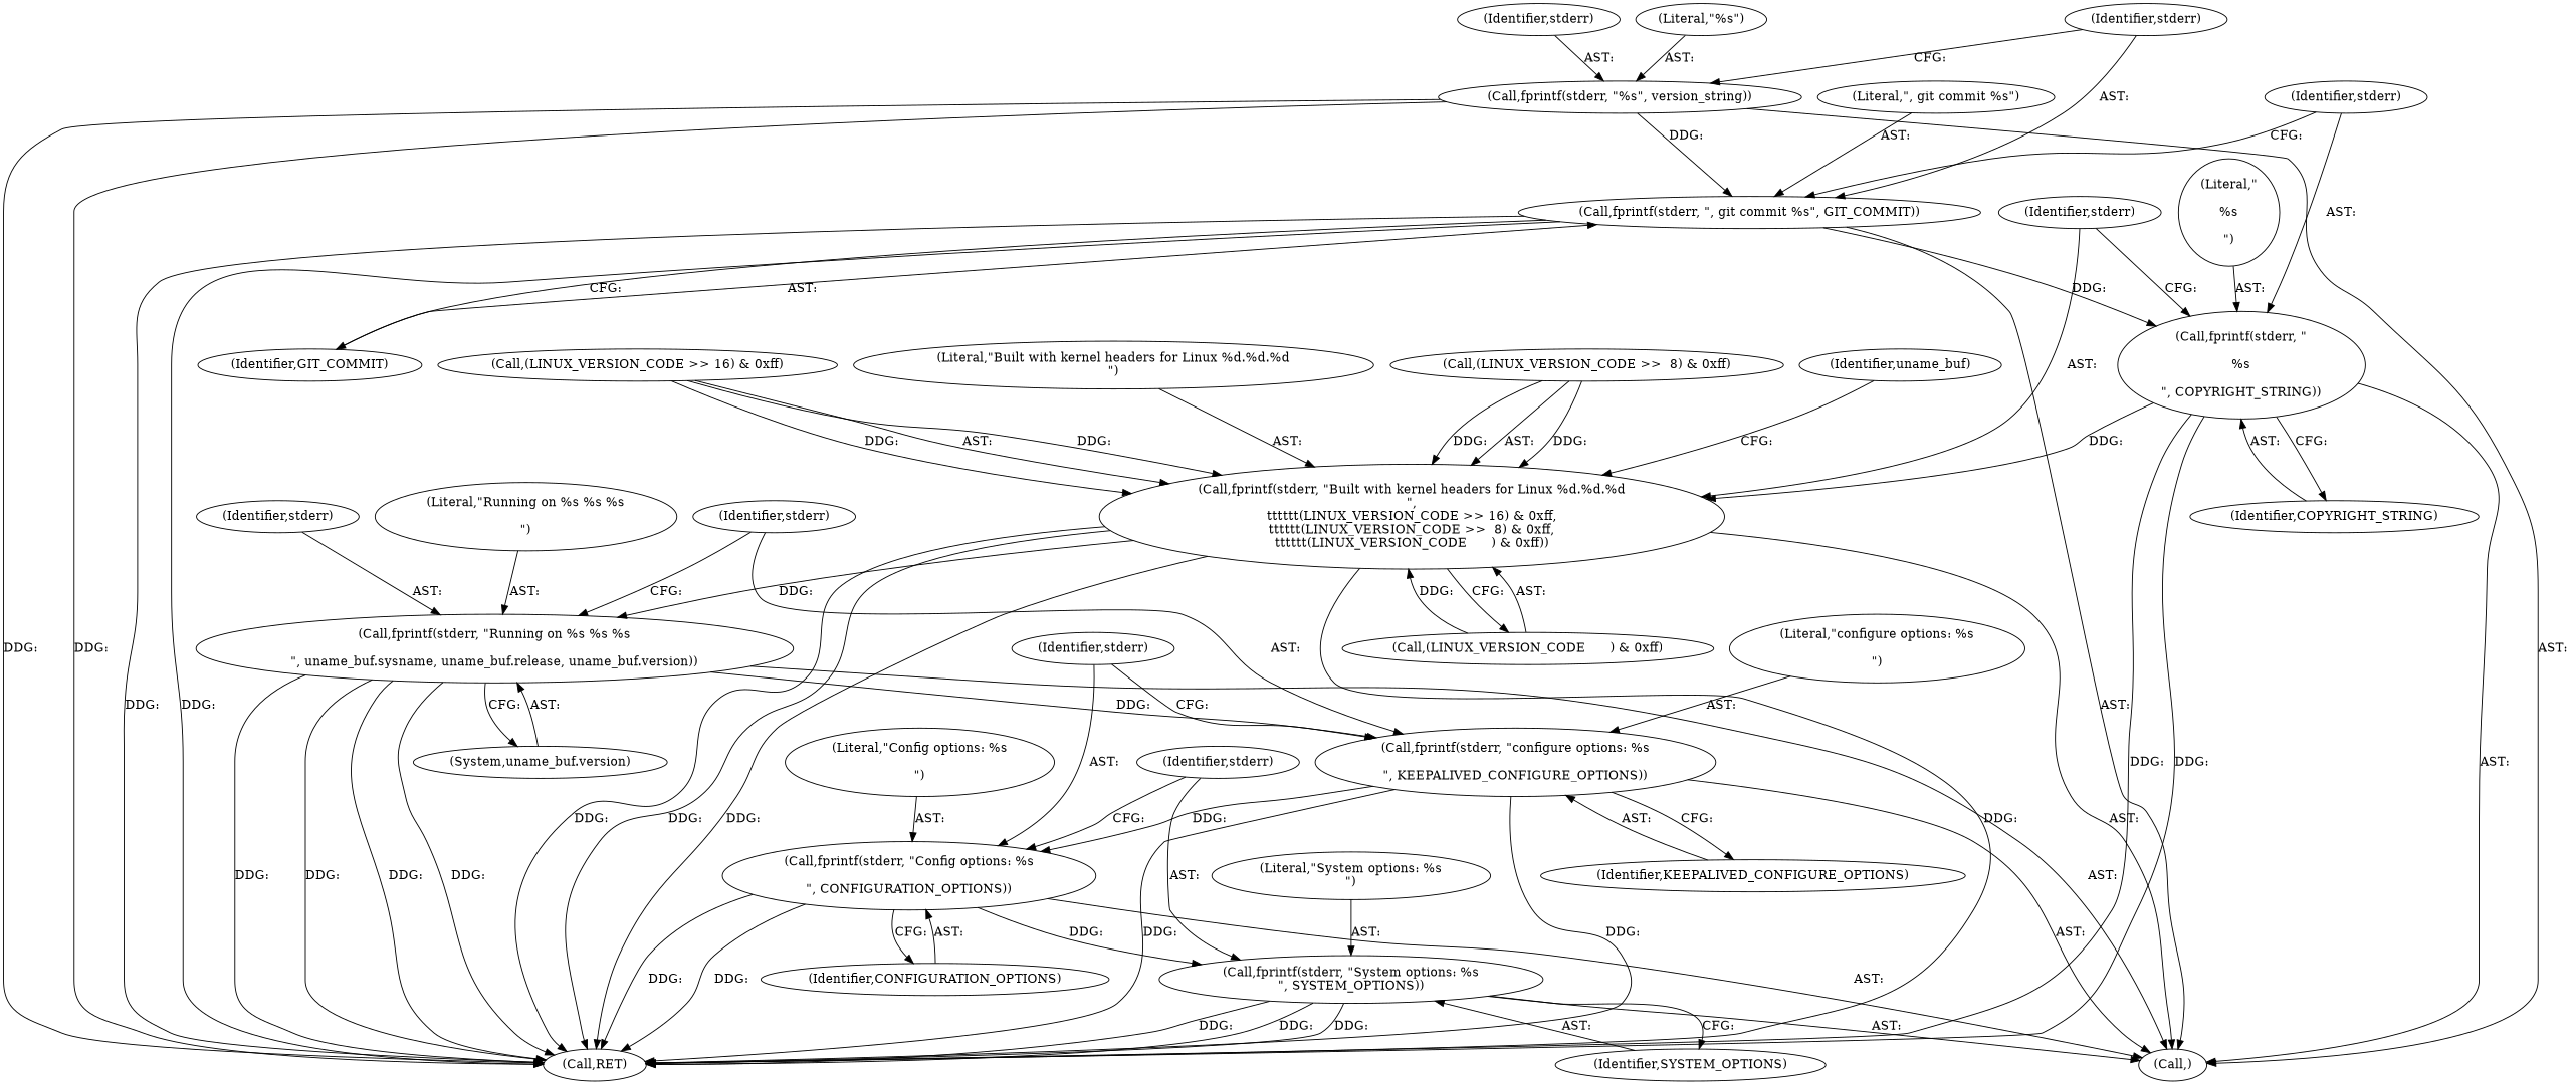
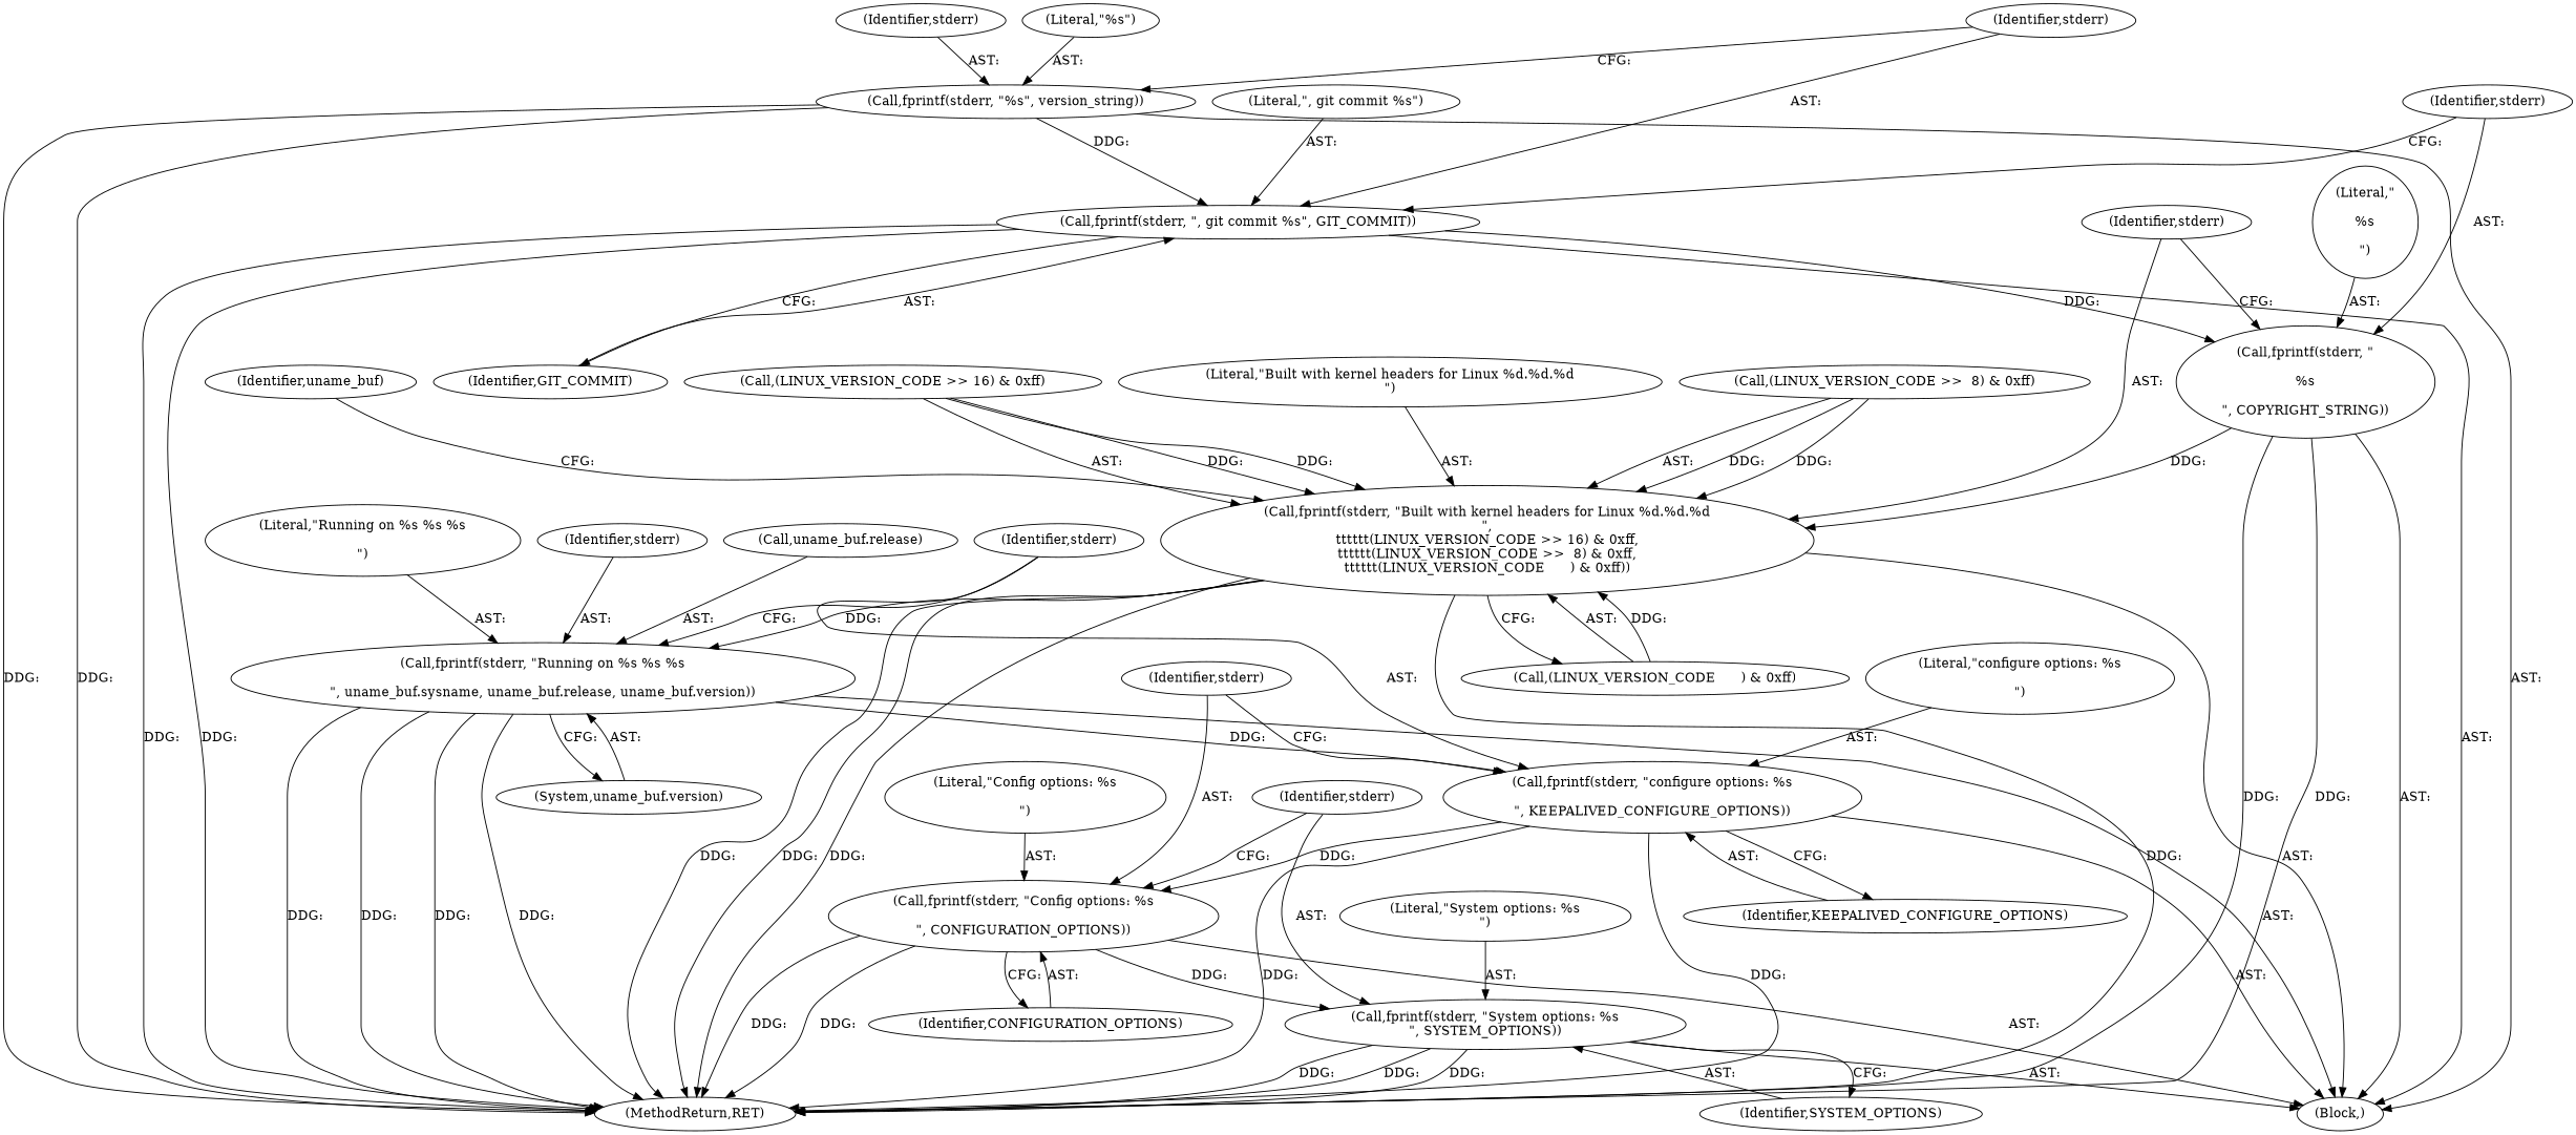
  digraph {
    n1 [label="(Call,fprintf(stderr, \"%s\", version_string))"]
    n2 [label="(Call,fprintf(stderr, \", git commit %s\", GIT_COMMIT))"]
-   n3 [label="(Call,RET)"]
-   n4 [label="(Call,)"]
+   n3 [label="(MethodReturn,RET)"]
+   n4 [label="(Block,)"]
    n5 [label="(Call,fprintf(stderr, \"\n\n%s\n\n\", COPYRIGHT_STRING))"]
    n6 [label="(Identifier,GIT_COMMIT)"]
    n7 [label="(Call,fprintf(stderr, \"Built with kernel headers for Linux %d.%d.%d\n\",\n\t\t\t\t\t\t(LINUX_VERSION_CODE >> 16) & 0xff,\n\t\t\t\t\t\t(LINUX_VERSION_CODE >>  8) & 0xff,\n\t\t\t\t\t\t(LINUX_VERSION_CODE      ) & 0xff))"]
-   n8 [label="(Identifier,COPYRIGHT_STRING)"]
    n9 [label="(Call,fprintf(stderr, \"Running on %s %s %s\n\n\", uname_buf.sysname, uname_buf.release, uname_buf.version))"]
    n10 [label="(Call,(LINUX_VERSION_CODE      ) & 0xff)"]
    n11 [label="(Call,fprintf(stderr, \"configure options: %s\n\n\", KEEPALIVED_CONFIGURE_OPTIONS))"]
    n12 [label="(System,uname_buf.version)"]
    n13 [label="(Call,fprintf(stderr, \"Config options: %s\n\n\", CONFIGURATION_OPTIONS))"]
    n14 [label="(Identifier,KEEPALIVED_CONFIGURE_OPTIONS)"]
    n15 [label="(Call,fprintf(stderr, \"System options: %s\n\", SYSTEM_OPTIONS))"]
    n16 [label="(Identifier,CONFIGURATION_OPTIONS)"]
    n17 [label="(Identifier,SYSTEM_OPTIONS)"]
    n18 [label="(Identifier,stderr)"]
    n19 [label="(Literal,\", git commit %s\")"]
    n20 [label="(Literal,\"Config options: %s\n\n\")"]
    n21 [label="(Call,(LINUX_VERSION_CODE >> 16) & 0xff)"]
    n22 [label="(Identifier,stderr)"]
    n23 [label="(Identifier,stderr)"]
    n24 [label="(Literal,\"System options: %s\n\")"]
    n25 [label="(Identifier,stderr)"]
    n26 [label="(Literal,\"Built with kernel headers for Linux %d.%d.%d\n\")"]
    n27 [label="(Call,(LINUX_VERSION_CODE >>  8) & 0xff)"]
+   n28 [label="(Call,uname_buf.release)"]
    n29 [label="(Literal,\"Running on %s %s %s\n\n\")"]
    n30 [label="(Identifier,stderr)"]
    n31 [label="(Identifier,stderr)"]
    n32 [label="(Identifier,uname_buf)"]
    n33 [label="(Literal,\"configure options: %s\n\n\")"]
    n34 [label="(Identifier,stderr)"]
    n35 [label="(Identifier,stderr)"]
    n36 [label="(Literal,\"%s\")"]
    n37 [label="(Literal,\"\n\n%s\n\n\")"]
    n1 -> n2 [label="DDG: "]
    n1 -> n3 [label="DDG: "]
    n1 -> n3 [label="DDG: "]
    n1 -> n4 [label="AST: "]
    n2 -> n3 [label="DDG: "]
    n2 -> n3 [label="DDG: "]
    n2 -> n4 [label="AST: "]
    n2 -> n5 [label="DDG: "]
    n2 -> n6 [label="CFG: "]
    n5 -> n3 [label="DDG: "]
    n5 -> n3 [label="DDG: "]
    n5 -> n4 [label="AST: "]
    n5 -> n7 [label="DDG: "]
-   n5 -> n8 [label="CFG: "]
    n6 -> n2 [label="AST: "]
    n7 -> n3 [label="DDG: "]
    n7 -> n3 [label="DDG: "]
    n7 -> n3 [label="DDG: "]
    n7 -> n3 [label="DDG: "]
    n7 -> n4 [label="AST: "]
    n7 -> n9 [label="DDG: "]
    n7 -> n10 [label="CFG: "]
-   n8 -> n5 [label="AST: "]
    n9 -> n3 [label="DDG: "]
    n9 -> n3 [label="DDG: "]
    n9 -> n3 [label="DDG: "]
    n9 -> n3 [label="DDG: "]
    n9 -> n4 [label="AST: "]
    n9 -> n11 [label="DDG: "]
    n9 -> n12 [label="CFG: "]
    n10 -> n7 [label="AST: "]
    n10 -> n7 [label="DDG: "]
    n11 -> n3 [label="DDG: "]
    n11 -> n3 [label="DDG: "]
    n11 -> n4 [label="AST: "]
    n11 -> n13 [label="DDG: "]
    n11 -> n14 [label="CFG: "]
    n12 -> n9 [label="AST: "]
    n13 -> n3 [label="DDG: "]
    n13 -> n3 [label="DDG: "]
    n13 -> n4 [label="AST: "]
    n13 -> n15 [label="DDG: "]
    n13 -> n16 [label="CFG: "]
    n14 -> n11 [label="AST: "]
    n15 -> n3 [label="DDG: "]
    n15 -> n3 [label="DDG: "]
    n15 -> n3 [label="DDG: "]
    n15 -> n4 [label="AST: "]
    n15 -> n17 [label="CFG: "]
    n16 -> n13 [label="AST: "]
    n17 -> n15 [label="AST: "]
    n18 -> n5 [label="CFG: "]
    n18 -> n7 [label="AST: "]
    n19 -> n2 [label="AST: "]
    n20 -> n13 [label="AST: "]
    n21 -> n7 [label="AST: "]
    n21 -> n7 [label="DDG: "]
    n21 -> n7 [label="DDG: "]
    n22 -> n9 [label="AST: "]
    n23 -> n1 [label="AST: "]
    n24 -> n15 [label="AST: "]
    n25 -> n13 [label="CFG: "]
    n25 -> n15 [label="AST: "]
    n26 -> n7 [label="AST: "]
    n27 -> n7 [label="AST: "]
    n27 -> n7 [label="DDG: "]
    n27 -> n7 [label="DDG: "]
+   n28 -> n9 [label="AST: "]
    n29 -> n9 [label="AST: "]
    n30 -> n9 [label="CFG: "]
    n30 -> n11 [label="AST: "]
    n31 -> n2 [label="CFG: "]
    n31 -> n5 [label="AST: "]
    n32 -> n7 [label="CFG: "]
    n33 -> n11 [label="AST: "]
    n34 -> n11 [label="CFG: "]
    n34 -> n13 [label="AST: "]
    n35 -> n1 [label="CFG: "]
    n35 -> n2 [label="AST: "]
    n36 -> n1 [label="AST: "]
    n37 -> n5 [label="AST: "]
  }
